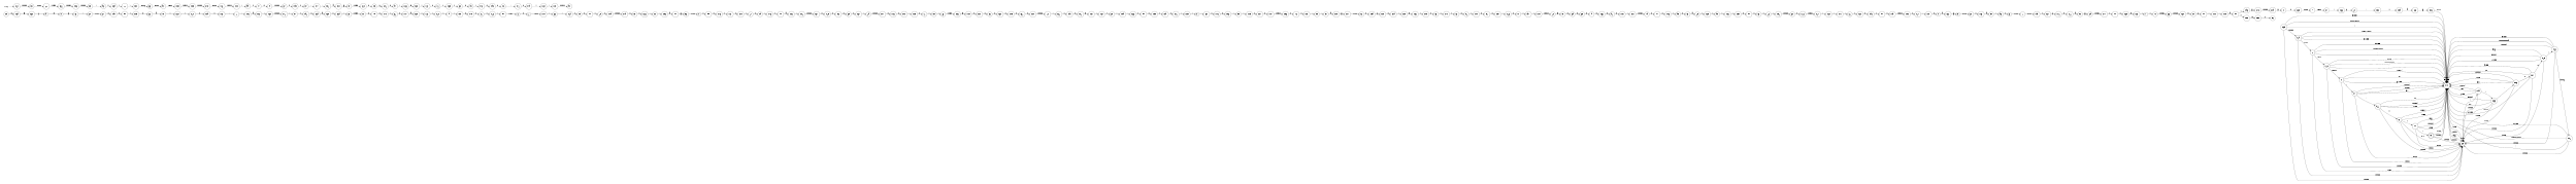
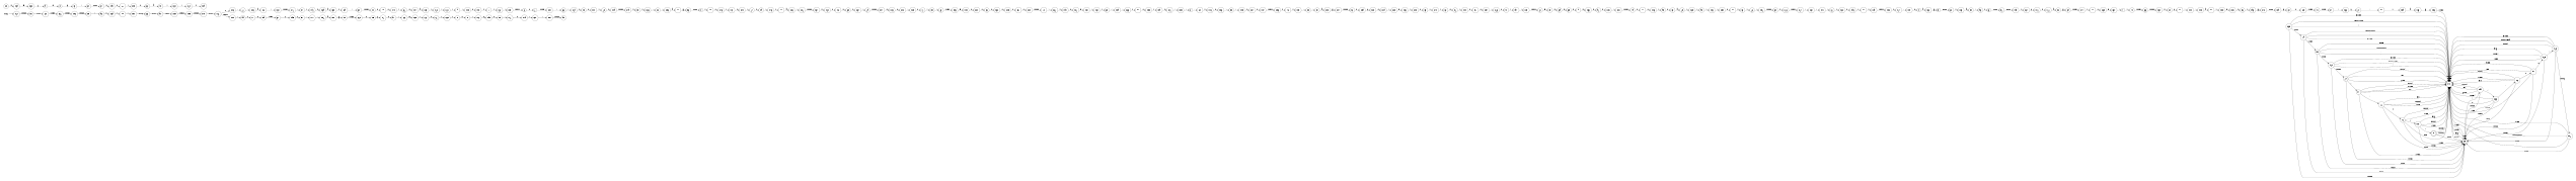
  digraph {
    fontname="DejaVu Sans"
    rankdir=LR
    node [fontname="DejaVu Sans" shape=circle]
    edge [fontname="DejaVu Sans"]
    0
    166
    3
    62
    1
    223
    275
    167
    2
    161
    106
    185
    215
    30
    4
    200
    56
    249
    5
    34
    198
    267
    6
    7
    71
    55
    150
    8
    75
    60
    67
    9
    10
    248
    13
    214
    11
    173
    171
    54
    12
    174
    179
    260
    97
    266
    14
    153
    52
    92
    15
    46
    134
    51
    16
    239
    128
    229
    17
    63
    244
    170
    199
    76
    255
    211
    18
    101
    48
    109
    19
    175
    222
    226
    20
    270
    111
    118
    28
    169
    252
    22
    236
    122
    35
    23
    96
    269
    210
    24
    146
    231
    25
    152
    203
    154
    26
    84
    100
    234
    27
    156
    41
    132
    29
    155
    94
    282
    95
    31
    256
    32
    262
    254
    186
    33
    148
    40
    114
    36
    195
    272
    219
    37
    177
    184
    120
    38
    113
    227
    187
    39
    108
    178
    139
    165
    42
    80
    59
    53
    43
    163
    98
    115
    44
    206
    126
    151
    45
    135
    103
    221
    246
    47
    279
    49
    207
    205
    202
    50
    247
    261
    176
    192
    107
    268
    142
    57
    193
    58
    257
    190
    230
    61
    263
    72
    225
    64
    162
    196
    281
    65
    91
    133
    183
    66
    78
    250
    241
    213
    68
    189
    265
    130
    69
    277
    102
    258
    70
    197
    280
    73 [shape=doublecircle]
    74
    83
    77
    89
    129
    79
    117
    105
    93
    81
    218
    217
    82
    237
    85
    271
    86
    87
    194
    159
    158
    88
    278
    212
    181
    168
    140
    238
    180
    99
    245
    251
    104
    253
    149
    242
    110
    112
    188
    232
    235
    144
    116
    119
    204
    233
    121
    160
    123
    124
    125
    208
    274
    127
    243
    145
    228
    216
    138
    131
    136
    164
    137
    141
    264
    191
    143
    147
    220
    157
    259
    209
    273
    172
    201
    224
    90
    182
    276
    240
    initial [shape=plaintext]
    0 -> 166 [label=e]
    166 -> 3 [label="="]
    3 -> 62 [label="\u0022"]
    62 -> 215 [label=t]
    1 -> 223 [label=f]
    223 -> 275 [label=o]
    275 -> 167 [label=n]
    167 -> 273 [label=t]
    2 -> 161 [label="/"]
    161 -> 106 [label=t]
    106 -> 185 [label=d]
    185 -> 38 [label=">"]
    215 -> 30 [label=e]
    30 -> 95 [label=x]
    4 -> 200 [label="\u0022"]
    200 -> 56 [label=">"]
    56 -> 249 [label="<"]
    249 -> 18 [label=f]
    5 -> 34 [label="\u0022"]
    34 -> 198 [label="\u0020"]
    198 -> 267 [label=n]
    267 -> 114 [label=a]
    6 -> 4 [label=0]
    7 -> 71 [label=n]
    71 -> 55 [label="\u0022"]
    55 -> 150 [label="\u0020"]
    150 -> 20 [label=m]
    8 -> 75 [label=5]
    75 -> 60 [label=";"]
    60 -> 67 [label="\u0020"]
    67 -> 190 [label=b]
    9 -> 8 [label=C]
    10 -> 248 [label="\u0022"]
    248 -> 13 [label=b]
    13 -> 214 [label=a]
    214 -> 97 [label=c]
    11 -> 173 [label=b]
    173 -> 171 [label=o]
    171 -> 54 [label=r]
    54 -> 107 [label=d]
    12 -> 174 [label=l]
    174 -> 179 [label=o]
    179 -> 260 [label=r]
    260 -> 201 [label=":"]
    97 -> 266 [label=k]
    266 -> 168 [label=g]
    14 -> 153 [label=u]
    153 -> 52 [label=n]
    52 -> 92 [label=d]
    92 -> 176 [label="-"]
    15 -> 46 [label=h]
    46 -> 134 [label=":"]
    134 -> 51 [label="\u0020"]
    51 -> 246 [label=1]
    16 -> 239 [label=b]
    239 -> 128 [label=a]
    128 -> 229 [label=c]
    229 -> 228 [label=k]
    17 -> 63 [label="\u0022"]
    17 -> 244 [label="/"]
    17 -> 170 [label="\u0000-!"]
    17 -> 170 [label="0-\uffff"]
    17 -> 170 [label="#-."]
    63 -> 63 [label="\u0022"]
    63 -> 170 [label="#-="]
    63 -> 170 [label="\u0000-!"]
    63 -> 170 [label="?-\uffff"]
    63 -> 199 [label=">"]
    244 -> 63 [label="\u0022"]
    244 -> 170 [label="#-s"]
    244 -> 170 [label="\u0000-!"]
    244 -> 170 [label="u-\uffff"]
    244 -> 76 [label=t]
    170 -> 63 [label="\u0022"]
    170 -> 170 [label="#-\uffff"]
    170 -> 170 [label="\u0000-!"]
    199 -> 63 [label="\u0022"]
    199 -> 170 [label="=-\uffff"]
    199 -> 170 [label="\u0000-!"]
    199 -> 170 [label="#-;"]
    199 -> 255 [label="<"]
    76 -> 63 [label="\u0022"]
    76 -> 170 [label="#-q"]
    76 -> 170 [label="\u0000-!"]
    76 -> 170 [label="s-\uffff"]
    76 -> 211 [label=r]
    255 -> 63 [label="\u0022"]
    255 -> 170 [label="\u0000-!"]
    255 -> 170 [label="0-\uffff"]
    255 -> 170 [label="#-."]
    255 -> 225 [label="/"]
    211 -> 63 [label="\u0022"]
    211 -> 170 [label="#-="]
    211 -> 170 [label="\u0000-!"]
    211 -> 170 [label="?-\uffff"]
    211 -> 73 [label=">"]
    18 -> 101 [label=o]
    101 -> 48 [label=n]
    48 -> 109 [label=t]
    109 -> 279 [label="\u0020"]
    19 -> 175 [label=i]
    175 -> 222 [label=z]
    222 -> 226 [label=e]
    226 -> 224 [label=":"]
    20 -> 270 [label=a]
    270 -> 111 [label=x]
    111 -> 118 [label=l]
    118 -> 112 [label=e]
    28 -> 169 [label=F]
    169 -> 252 [label=E]
    252 -> 9 [label=A]
    22 -> 236 [label=l]
    236 -> 122 [label=e]
    122 -> 35 [label="="]
    35 -> 1 [label="\u0022"]
    23 -> 96 [label="<"]
    96 -> 269 [label=t]
    269 -> 210 [label=r]
    210 -> 181 [label=">"]
    24 -> 146 [label=h]
    146 -> 231 [label=":"]
    231 -> 6 [label="\u0020"]
    25 -> 152 [label=0]
    152 -> 203 [label=0]
    203 -> 154 [label=0]
    154 -> 220 [label=0]
    26 -> 84 [label=d]
    84 -> 100 [label="-"]
    100 -> 234 [label=c]
    234 -> 237 [label=o]
    27 -> 156 [label=v]
    156 -> 41 [label=a]
    41 -> 132 [label=l]
    132 -> 139 [label=u]
    29 -> 155 [label=F]
    155 -> 94 [label=F]
    94 -> 282 [label=F]
    282 -> 212 [label=";"]
    95 -> 5 [label=t]
    31 -> 256 [label=t]
    256 -> 22 [label=y]
    32 -> 262 [label="\u0020"]
    262 -> 254 [label="\u0020"]
    254 -> 186 [label="\u0020"]
    186 -> 23 [label="\u0020"]
    33 -> 63 [label="\u0022"]
    33 -> 170 [label="#-\uffff"]
    33 -> 170 [label="\u0000-\u001f"]
    33 -> 170 [label="!"]
    33 -> 148 [label="\u0020"]
    148 -> 63 [label="\u0022"]
    148 -> 170 [label="#-\uffff"]
    148 -> 170 [label="\u0000-\u001f"]
    148 -> 170 [label="!"]
    148 -> 40 [label="\u0020"]
    40 -> 17 [label="<"]
    40 -> 63 [label="\u0022"]
    40 -> 170 [label="=-\uffff"]
    40 -> 170 [label="\u0000-!"]
    40 -> 170 [label="#-;"]
    114 -> 144 [label=m]
-   112 -> 195 [label=h]
+   36 -> 195 [label=h]
    195 -> 272 [label="="]
    272 -> 219 [label="\u0022"]
    219 -> 61 [label=5]
    37 -> 177 [label=y]
    177 -> 184 [label=l]
    184 -> 120 [label=e]
    120 -> 10 [label="="]
    38 -> 113 [label="<"]
    113 -> 227 [label=t]
    227 -> 187 [label=d]
    187 -> 235 [label="\u0020"]
    39 -> 108 [label=i]
    108 -> 178 [label=d]
    178 -> 24 [label=t]
    139 -> 165 [label=e]
    165 -> 136 [label="="]
    42 -> 80 [label="#"]
    80 -> 59 [label=F]
    59 -> 53 [label=F]
    53 -> 29 [label=F]
    43 -> 163 [label=r]
    163 -> 98 [label="-"]
    98 -> 115 [label=w]
    115 -> 238 [label=i]
    44 -> 206 [label=l]
    206 -> 126 [label=e]
    126 -> 151 [label=":"]
    151 -> 274 [label="\u0020"]
    45 -> 135 [label="\u0020"]
    135 -> 103 [label="#"]
    103 -> 221 [label=0]
    221 -> 25 [label=0]
    246 -> 247 [label="\u0022"]
    47 -> 19 [label=s]
    279 -> 31 [label=s]
    49 -> 207 [label="\u0020"]
    207 -> 205 [label=c]
    205 -> 202 [label=o]
    202 -> 123 [label=l]
    50 -> 11 [label="\u0020"]
    247 -> 261 [label=">"]
    261 -> 172 [label="<"]
    176 -> 192 [label=c]
    192 -> 12 [label=o]
    107 -> 268 [label=e]
    268 -> 142 [label=r]
    142 -> 242 [label="-"]
    57 -> 193 [label=s]
    193 -> 37 [label=t]
    58 -> 257 [label=t]
    257 -> 49 [label=";"]
    190 -> 230 [label=o]
    230 -> 213 [label=r]
    61 -> 263 [label=0]
    263 -> 72 [label="\u0022"]
    72 -> 27 [label="\u0020"]
    225 -> 63 [label="\u0022"]
    225 -> 170 [label="#-s"]
    225 -> 170 [label="\u0000-!"]
    225 -> 170 [label="u-\uffff"]
    225 -> 127 [label=t]
    64 -> 162 [label=n]
    162 -> 196 [label=p]
    196 -> 281 [label=u]
    281 -> 209 [label=t]
    65 -> 91 [label="\u0020"]
    91 -> 133 [label="\u0020"]
    133 -> 183 [label="\u0020"]
    183 -> 278 [label="\u0020"]
    66 -> 78 [label=e]
    78 -> 250 [label=r]
    250 -> 241 [label="-"]
    241 -> 129 [label=s]
    213 -> 66 [label=d]
    68 -> 189 [label="<"]
    189 -> 265 [label="/"]
    265 -> 130 [label=f]
    130 -> 138 [label=o]
    69 -> 277 [label="\u0022"]
    277 -> 102 [label=L]
    102 -> 258 [label=o]
    258 -> 251 [label=g]
    70 -> 197 [label=r]
    197 -> 280 [label=":"]
    280 -> 42 [label="\u0020"]
    73 -> 63 [label="\u0022"]
    73 -> 170 [label="#-\uffff"]
    73 -> 170 [label="\u0000-!"]
    74 -> 83 [label=r]
    83 -> 45 [label=":"]
    77 -> 89 [label=d]
    89 -> 57 [label="\u0020"]
-   129 -> 216 [label=t]
+   164 -> 216 [label=t]
    79 -> 117 [label=b]
    117 -> 105 [label=o]
    105 -> 93 [label=r]
    93 -> 86 [label=d]
    81 -> 218 [label=e]
    218 -> 217 [label="="]
    217 -> 16 [label="\u0022"]
    82 -> 69 [label="="]
    237 -> 245 [label=l]
    85 -> 271 [label=u]
    271 -> 26 [label=n]
    86 -> 43 [label=e]
    87 -> 194 [label=n]
    194 -> 159 [label=s]
    159 -> 158 [label=e]
    158 -> 259 [label=t]
    88 -> 81 [label=l]
    278 -> 164 [label="\u0020"]
    212 -> 79 [label="\u0020"]
    181 -> 65 [label="\u000a"]
    168 -> 140 [label=r]
    140 -> 14 [label=o]
    238 -> 180 [label=d]
    180 -> 15 [label=t]
    99 -> 77 [label=t]
    245 -> 70 [label=o]
    251 -> 7 [label=i]
    104 -> 63 [label="\u0022"]
    104 -> 170 [label="#-\uffff"]
    104 -> 170 [label="\u0000-\u001f"]
    104 -> 170 [label="!"]
    253 -> 63 [label="\u0022"]
    253 -> 170 [label="#-\uffff"]
    253 -> 170 [label="\u0000-\u001f"]
    253 -> 170 [label="!"]
    253 -> 149 [label="\u0020"]
    149 -> 63 [label="\u0022"]
    149 -> 170 [label="#-\uffff"]
    149 -> 170 [label="\u0000-\u001f"]
    149 -> 170 [label="!"]
    149 -> 33 [label="\u0020"]
    242 -> 39 [label=w]
    110 -> 99 [label="<"]
    112 -> 188 [label=n]
    188 -> 232 [label=g]
    232 -> 36 [label=t]
    235 -> 276 [label=s]
    144 -> 82 [label=e]
    116 -> 58 [label=p]
    119 -> 204 [label=t]
    204 -> 233 [label=">"]
    233 -> 2 [label="<"]
    121 -> 160 [label=i]
    160 -> 68 [label=n]
    123 -> 74 [label=o]
    124 -> 121 [label=g]
    125 -> 208 [label=r]
    208 -> 85 [label=o]
    274 -> 87 [label=i]
    127 -> 63 [label="\u0022"]
    127 -> 170 [label="\u0000-!"]
    127 -> 170 [label="e-\uffff"]
    127 -> 170 [label="#-c"]
    127 -> 243 [label=d]
    243 -> 63 [label="\u0022"]
    243 -> 170 [label="#-="]
    243 -> 170 [label="\u0000-!"]
    243 -> 170 [label="?-\uffff"]
    243 -> 145 [label=">"]
    145 -> 63 [label="\u0022"]
    145 -> 170 [label="#-\uffff"]
    145 -> 170 [label="\u0000-\u0009"]
    145 -> 170 [label="\u000b-!"]
    145 -> 104 [label="\u000a"]
    228 -> 125 [label=g]
    216 -> 44 [label=y]
    138 -> 119 [label=n]
    131 -> 88 [label=y]
    136 -> 170 [label="\u0022"]
    164 -> 110 [label="\u0020"]
    137 -> 0 [label=p]
    141 -> 264 [label=">"]
    264 -> 191 [label=L]
    191 -> 124 [label=o]
    143 -> 116 [label=0]
    147 -> 137 [label=y]
    220 -> 141 [label="\u0022"]
    157 -> 143 [label=1]
    259 -> 50 [label=";"]
    209 -> 182 [label="\u0020"]
    273 -> 47 [label="-"]
    172 -> 64 [label=i]
    201 -> 90 [label="\u0020"]
    224 -> 157 [label="\u0020"]
    182 -> 147 [label=t]
    276 -> 131 [label=t]
    240 -> 32 [label="\u0020"]
    initial -> 240
  }
